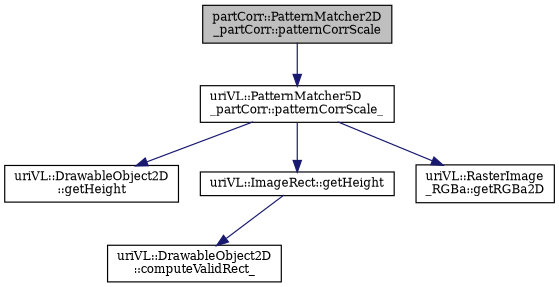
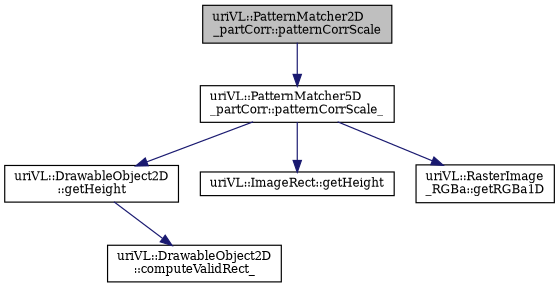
  digraph {
    fontname="DejaVu Serif"
    rankdir=TB
    node [color=black fillcolor=white fontname="DejaVu Serif" fontsize=10 shape=record style=filled]
    edge [color=midnightblue fontname="DejaVu Serif" fontsize=10 labelfontname=Helvetica labelfontsize=10 style=solid]
-   n1 [fillcolor=grey75 fontcolor=black height=0.2 label="partCorr::PatternMatcher2D\l_partCorr::patternCorrScale" width=0.4]
+   n1 [fillcolor=grey75 fontcolor=black height=0.2 label="uriVL::PatternMatcher2D\l_partCorr::patternCorrScale" width=0.4]
    n2 [height=0.2 label="uriVL::PatternMatcher5D\l_partCorr::patternCorrScale_" width=0.4]
    n3 [height=0.2 label="uriVL::DrawableObject2D\l::getHeight" width=0.4]
    n4 [height=0.2 label="uriVL::ImageRect::getHeight" width=0.4]
-   n5 [height=0.2 label="uriVL::RasterImage\l_RGBa::getRGBa2D" width=0.4]
+   n5 [height=0.2 label="uriVL::RasterImage\l_RGBa::getRGBa1D" width=0.4]
    n6 [height=0.2 label="uriVL::DrawableObject2D\l::computeValidRect_" width=0.4]
    n1 -> n2
    n2 -> n3
    n2 -> n4
    n2 -> n5
-   n4 -> n6
+   n3 -> n6
  }
